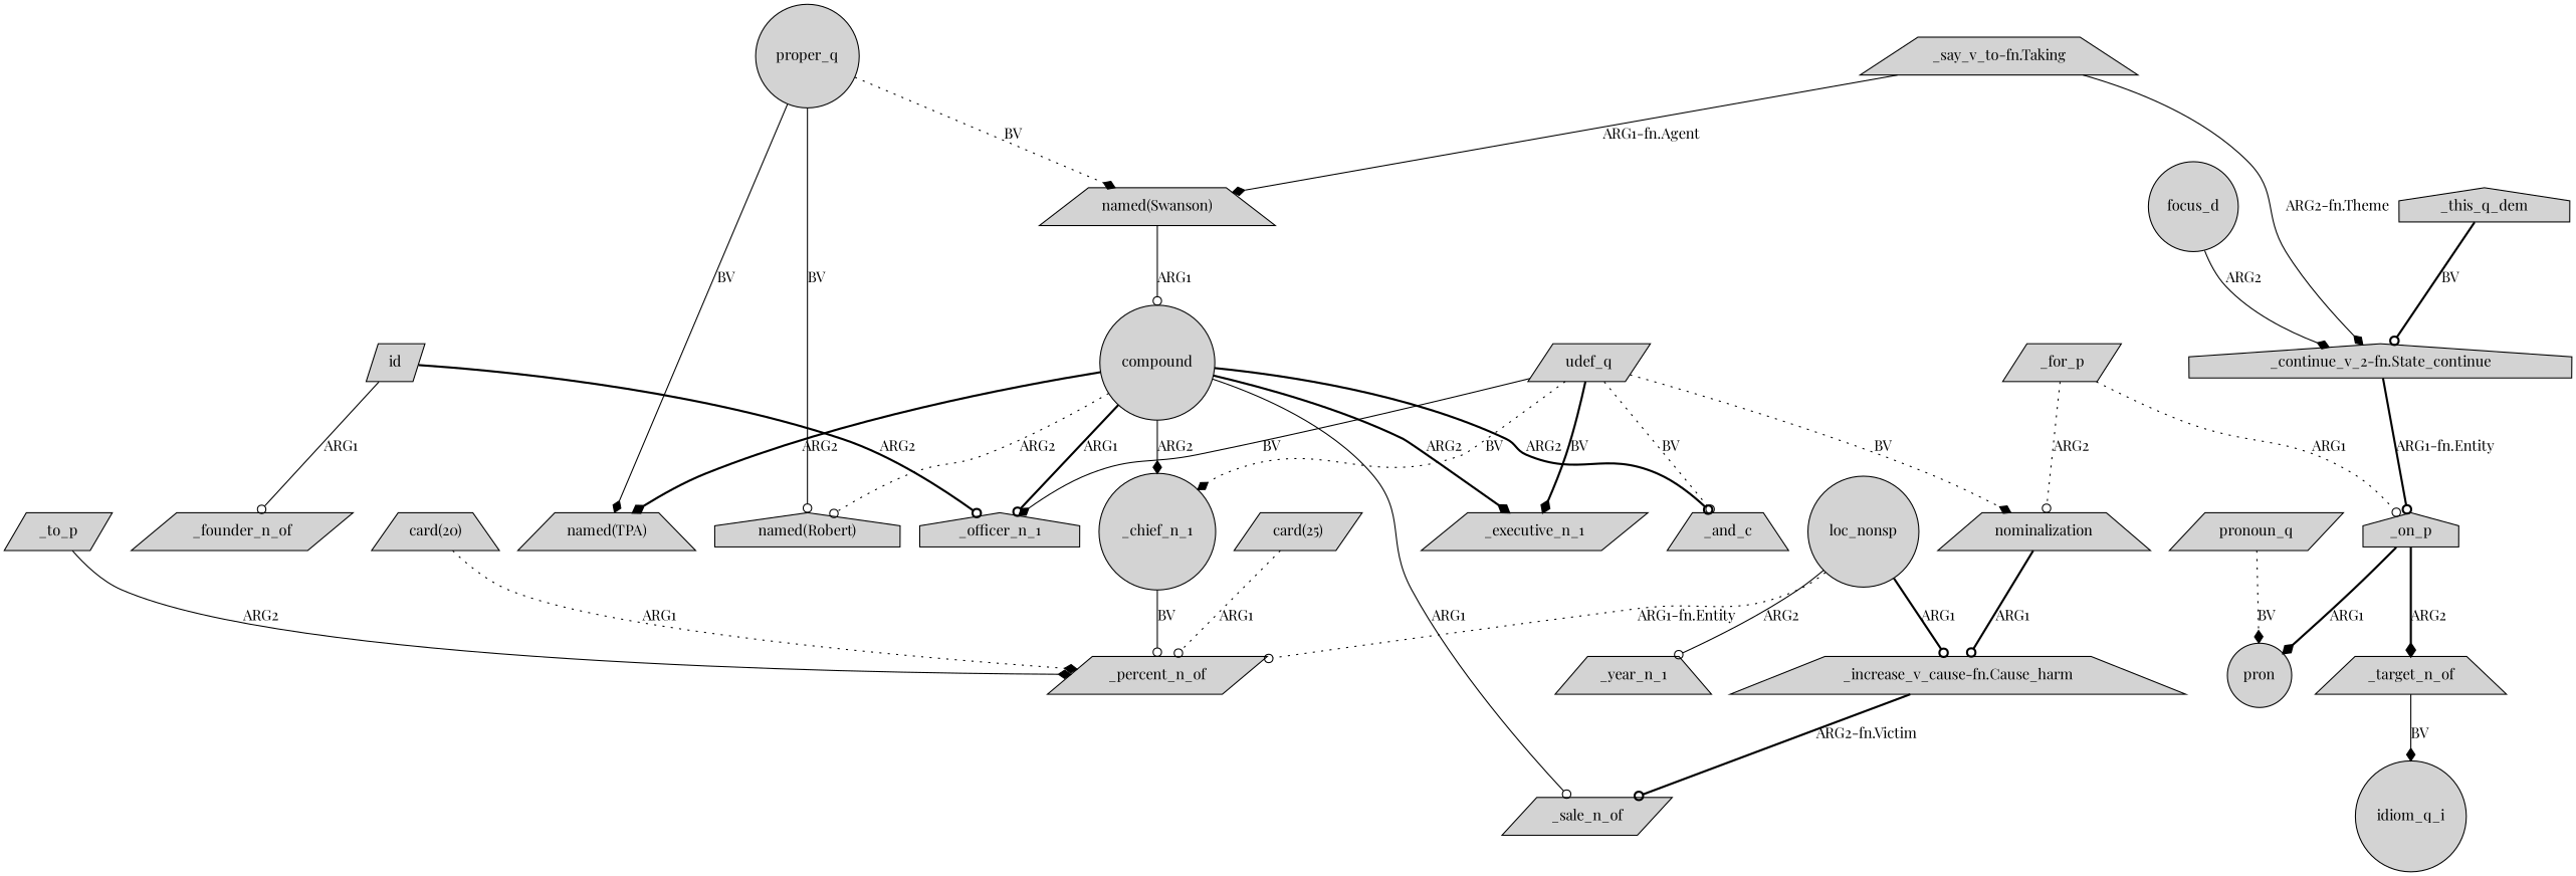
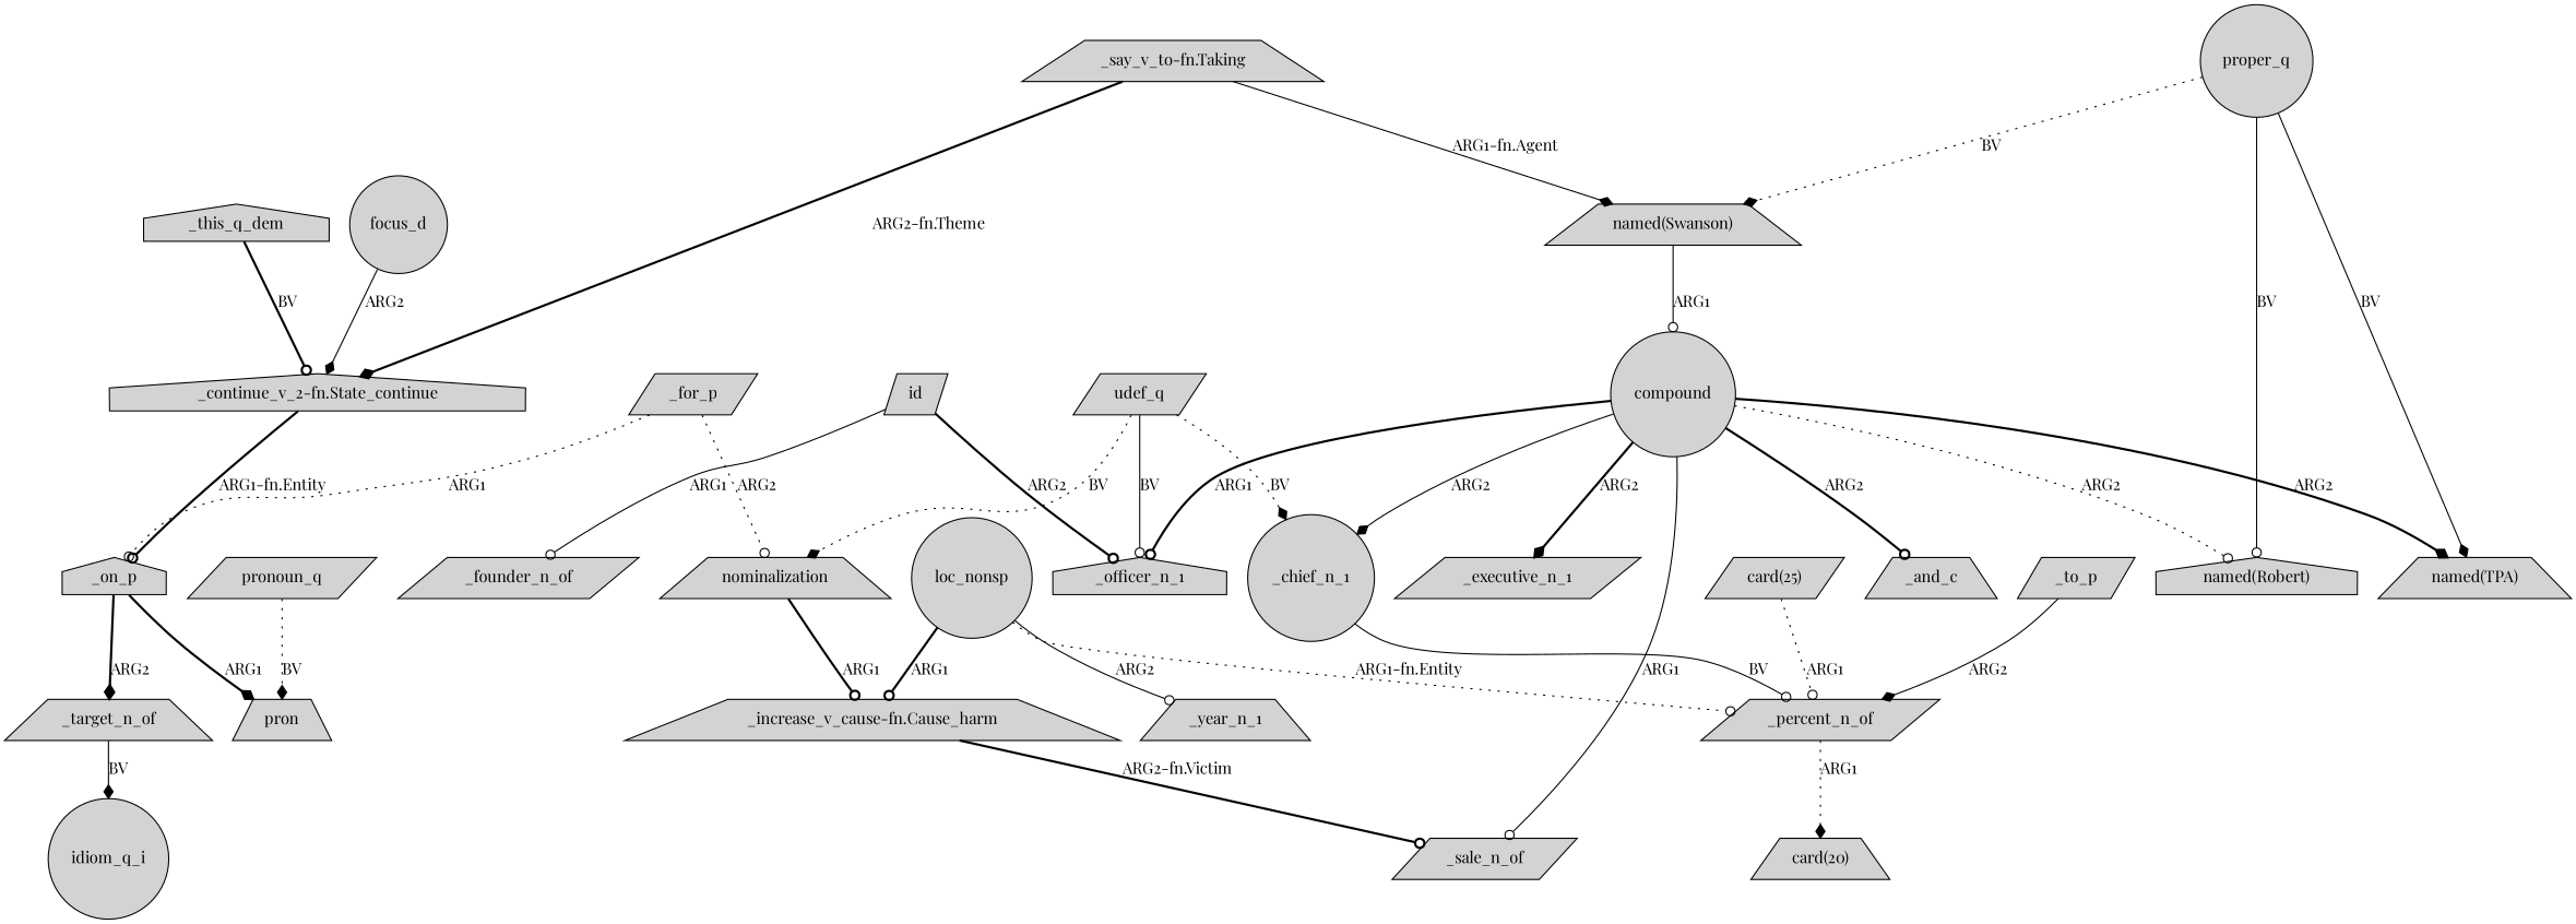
  digraph {
    fontname="Playfair Display"
    node [fontname="Playfair Display" shape=parallelogram style=filled]
    edge [arrowhead=odot fontname="Playfair Display" style=bold]
    _chief_n_1 [shape=circle]
    udef_q
    nominalization [shape=trapezium]
    _and_c [shape=trapezium]
    _executive_n_1
    _officer_n_1 [shape=house]
    _percent_n_of
    "_increase_v_cause-fn.Cause_harm" [shape=trapezium]
    _for_p
    _on_p [shape=house]
-   pron [shape=circle]
+   pron [shape=trapezium]
    _target_n_of [shape=trapezium]
    idiom_q_i [shape=circle]
    compound [shape=circle]
    _sale_n_of
    "named(TPA)" [shape=trapezium]
    "named(Robert)" [shape=house]
    "named(Swanson)" [shape=trapezium]
    focus_d [shape=circle]
    "_continue_v_2-fn.State_continue" [shape=house]
    "_say_v_to-fn.Taking" [shape=trapezium]
    "card(20)" [shape=trapezium]
    "card(25)"
    _to_p
    loc_nonsp [shape=circle]
    _year_n_1 [shape=trapezium]
    pronoun_q
    _this_q_dem [shape=house]
    proper_q [shape=circle]
    id
    _founder_n_of
    _chief_n_1 -> _percent_n_of [label=BV style=solid]
    udef_q -> _chief_n_1 [arrowhead=diamond label=BV style=dotted]
    udef_q -> nominalization [arrowhead=diamond label=BV style=dotted]
-   udef_q -> _and_c [label=BV style=dotted]
-   udef_q -> _executive_n_1 [arrowhead=diamond label=BV]
-   udef_q -> _officer_n_1 [arrowhead=diamond label=BV style=solid]
+   udef_q -> _officer_n_1 [label=BV style=solid]
    nominalization -> "_increase_v_cause-fn.Cause_harm" [label=ARG1]
    "_increase_v_cause-fn.Cause_harm" -> _sale_n_of [label="ARG2-fn.Victim"]
    _for_p -> nominalization [label=ARG2 style=dotted]
    _for_p -> _on_p [label=ARG1 style=dotted]
    _on_p -> pron [arrowhead=diamond label=ARG1]
    _on_p -> _target_n_of [arrowhead=diamond label=ARG2]
    _target_n_of -> idiom_q_i [arrowhead=diamond label=BV style=solid]
    compound -> _chief_n_1 [arrowhead=diamond label=ARG2 style=solid]
    compound -> _and_c [label=ARG2]
    compound -> _executive_n_1 [arrowhead=diamond label=ARG2]
    compound -> _officer_n_1 [label=ARG1]
    compound -> _sale_n_of [label=ARG1 style=solid]
    compound -> "named(TPA)" [arrowhead=diamond label=ARG2]
    compound -> "named(Robert)" [label=ARG2 style=dotted]
    "named(Swanson)" -> compound [label=ARG1 style=solid]
    focus_d -> "_continue_v_2-fn.State_continue" [arrowhead=diamond label=ARG2 style=solid]
    "_continue_v_2-fn.State_continue" -> _on_p [label="ARG1-fn.Entity"]
    "_say_v_to-fn.Taking" -> "named(Swanson)" [arrowhead=diamond label="ARG1-fn.Agent" style=solid]
-   "_say_v_to-fn.Taking" -> "_continue_v_2-fn.State_continue" [arrowhead=diamond label="ARG2-fn.Theme" style=solid]
-   "card(20)" -> _percent_n_of [arrowhead=diamond label=ARG1 style=dotted]
+   "_say_v_to-fn.Taking" -> "_continue_v_2-fn.State_continue" [arrowhead=diamond label="ARG2-fn.Theme"]
+   _percent_n_of -> "card(20)" [arrowhead=diamond label=ARG1 style=dotted]
    "card(25)" -> _percent_n_of [label=ARG1 style=dotted]
    _to_p -> _percent_n_of [arrowhead=diamond label=ARG2 style=solid]
    loc_nonsp -> _percent_n_of [label="ARG1-fn.Entity" style=dotted]
    loc_nonsp -> "_increase_v_cause-fn.Cause_harm" [label=ARG1]
    loc_nonsp -> _year_n_1 [label=ARG2 style=solid]
    pronoun_q -> pron [arrowhead=diamond label=BV style=dotted]
    _this_q_dem -> "_continue_v_2-fn.State_continue" [label=BV]
    proper_q -> "named(TPA)" [arrowhead=diamond label=BV style=solid]
    proper_q -> "named(Robert)" [label=BV style=solid]
    proper_q -> "named(Swanson)" [arrowhead=diamond label=BV style=dotted]
    id -> _officer_n_1 [label=ARG2]
    id -> _founder_n_of [label=ARG1 style=solid]
  }
